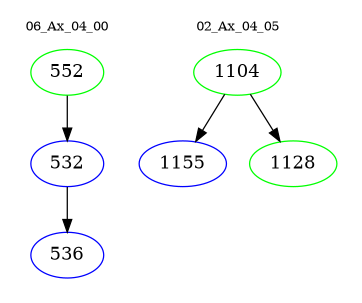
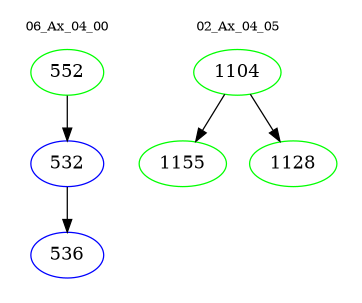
  digraph {
    node [color=blue]
    edge [color=black]
    n1 [label=532]
    n2 [label=536]
    n3 [color=green label=552]
    n4 [color=green label=1104]
-   n5 [label=1155]
+   n5 [color=green label=1155]
    n6 [color=green label=1128]
    subgraph cluster_1 {
      color=white
      fontsize=10
      label="06_Ax_04_00"
      n1
      n2
      n3
    }
    subgraph cluster_2 {
      color=white
      fontsize=10
      label="02_Ax_04_05"
      n4
      n5
      n6
    }
    n1 -> n2
    n3 -> n1
    n4 -> n5
    n4 -> n6
  }
